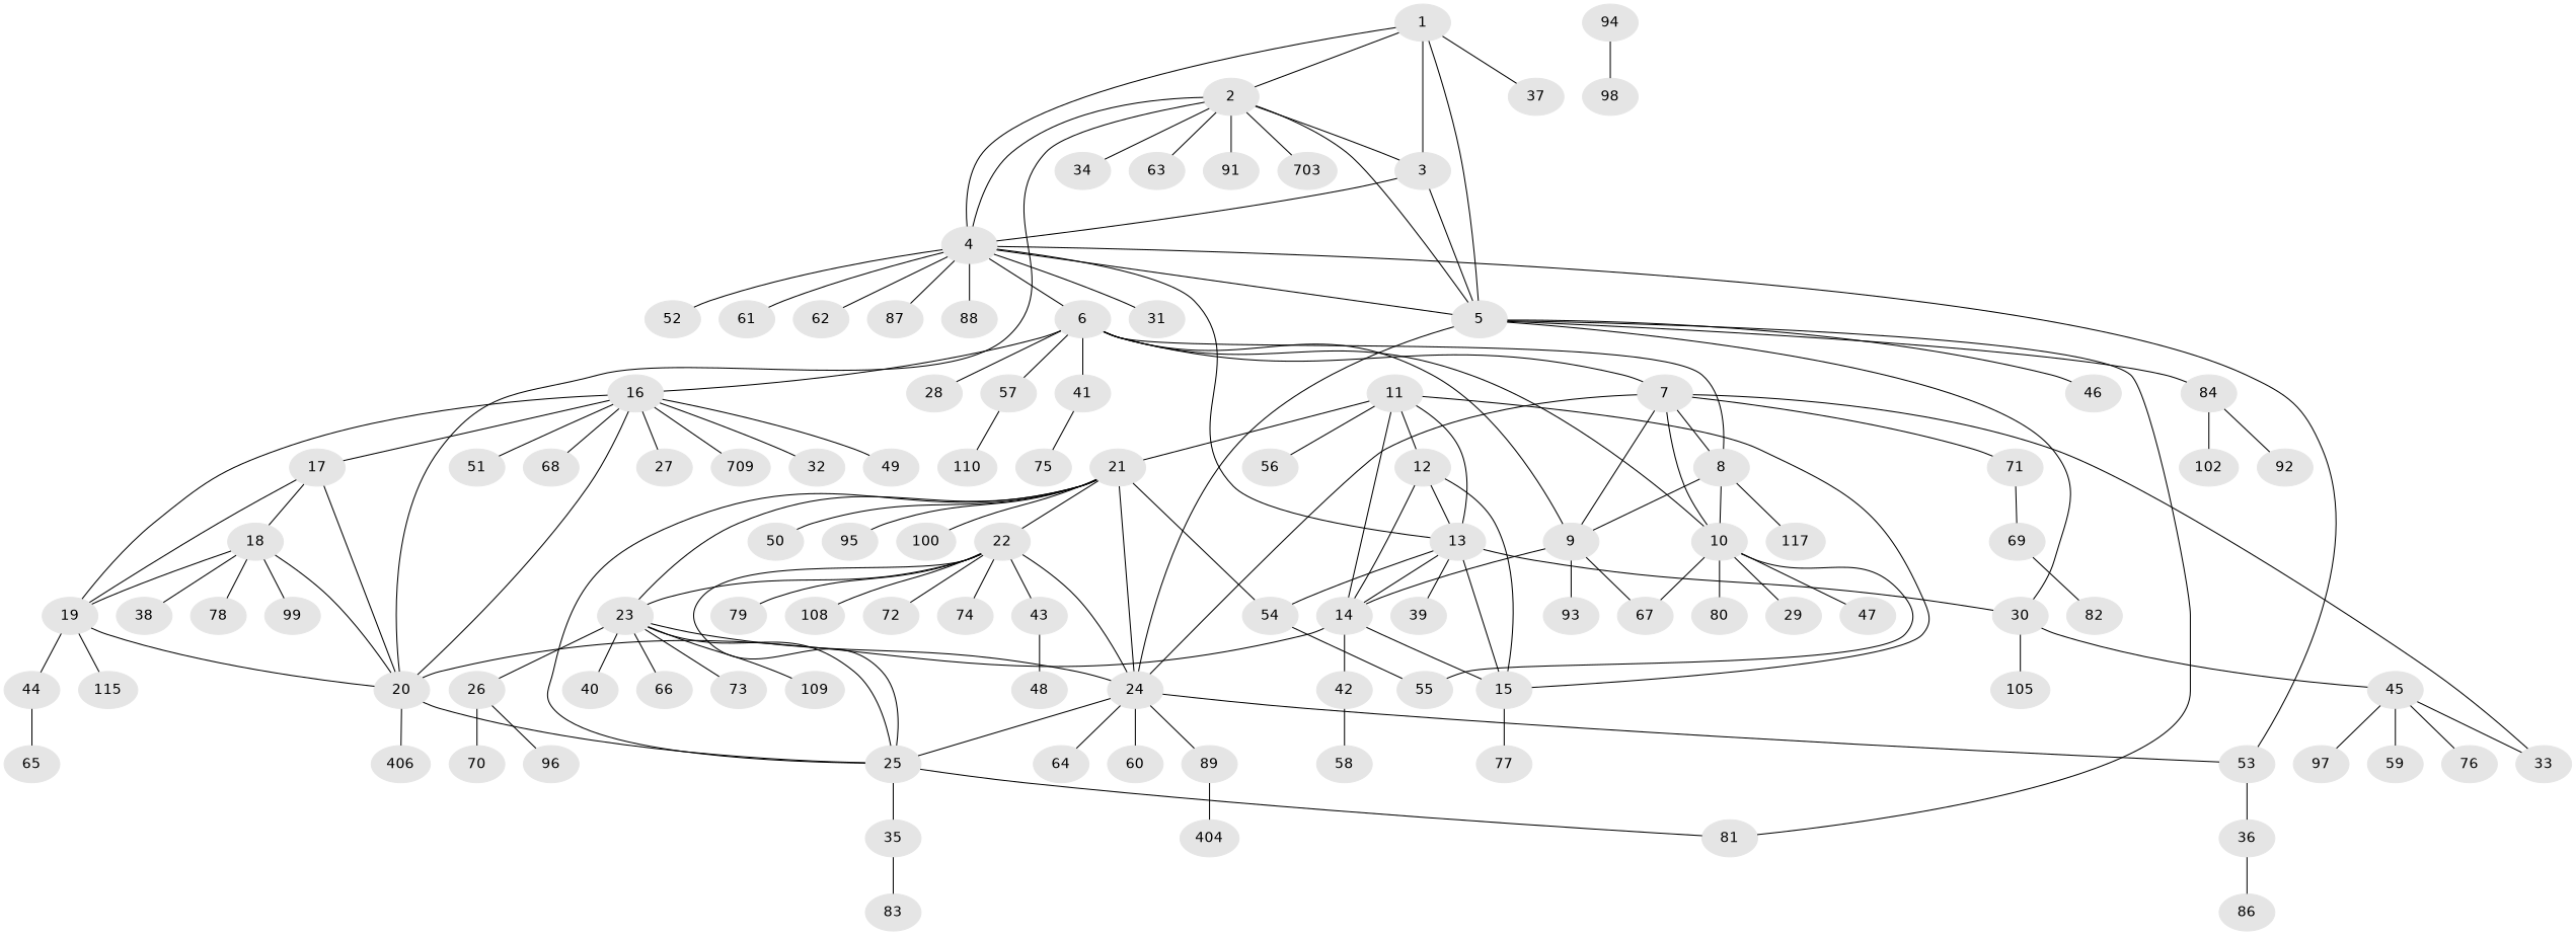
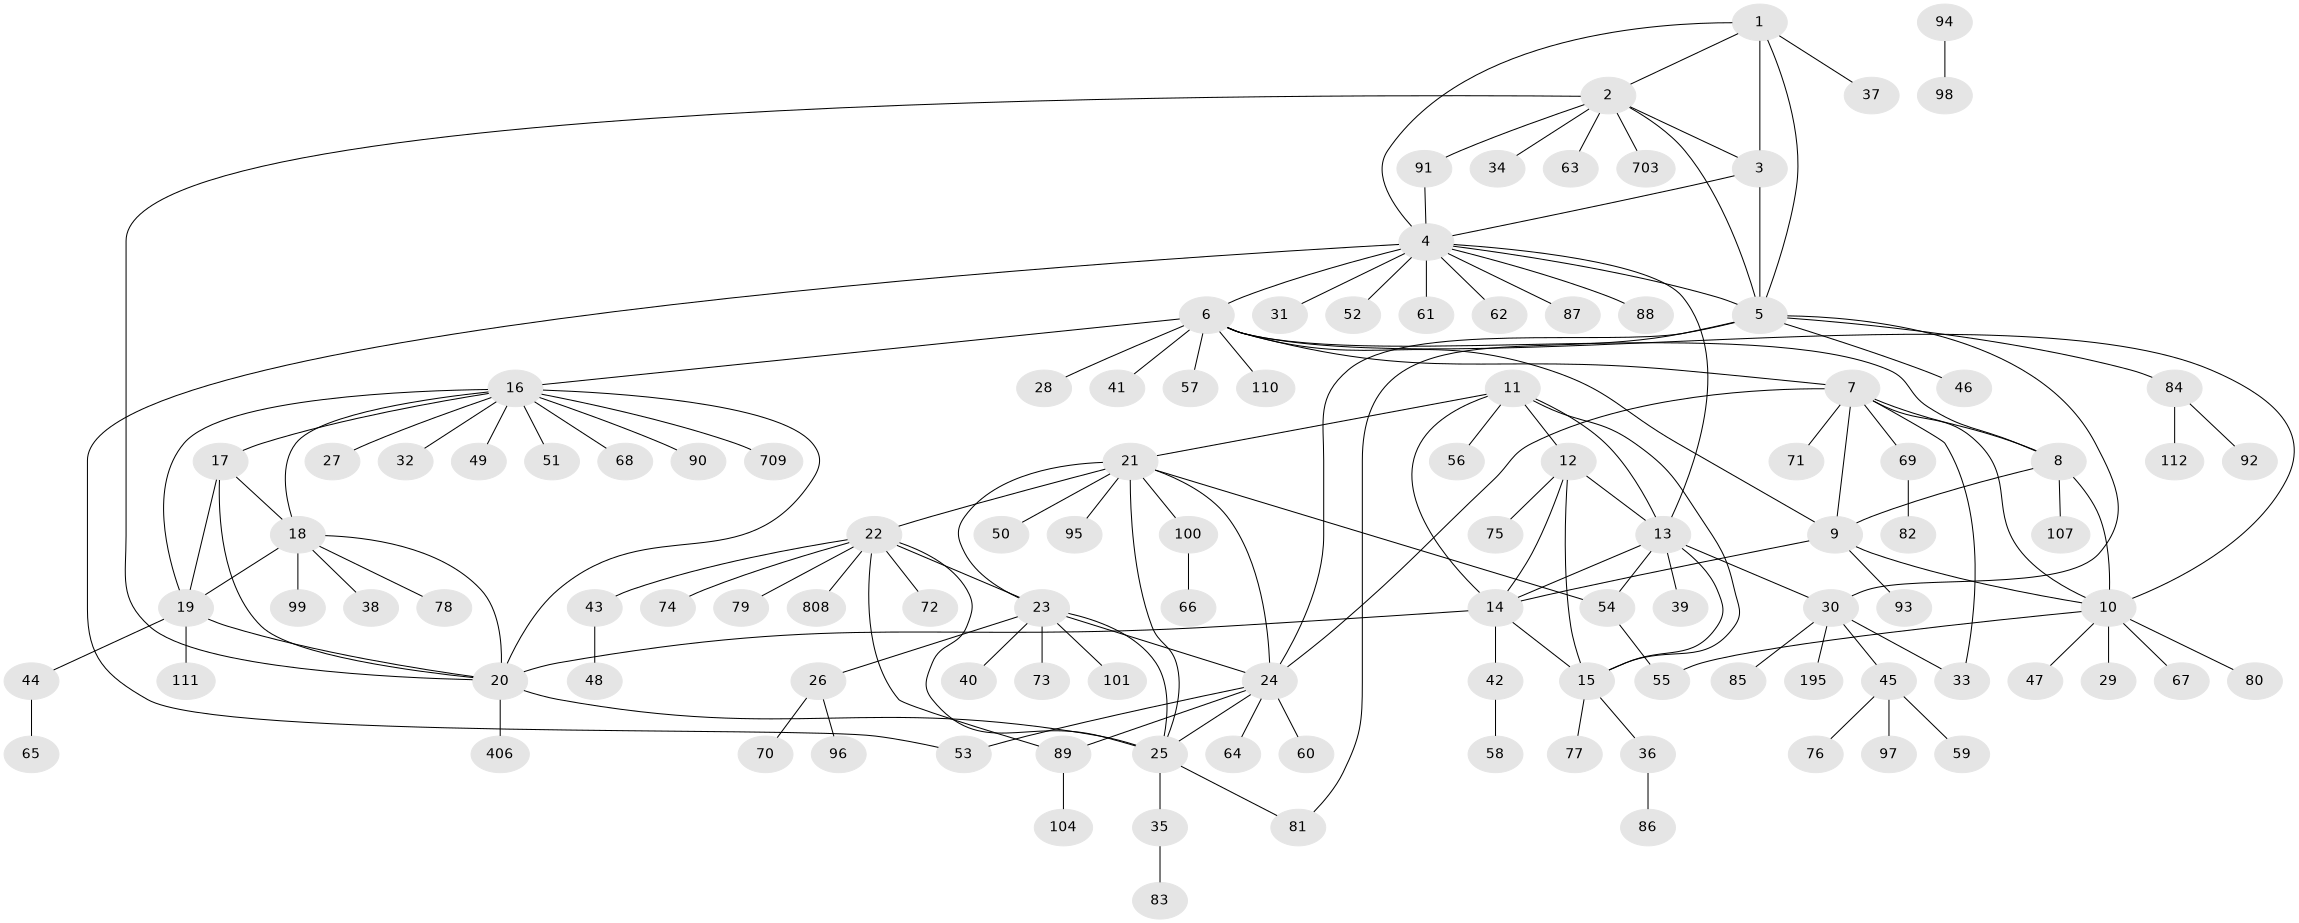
  graph {
    fontname="DejaVu Sans"
    node [color=gray90 fontname="DejaVu Sans" style=filled]
    edge [fontname="DejaVu Sans"]
    1
    2
    3
    4
    5
    37
    20
    34
    63
    91
    n11 [label=703]
    6
    13
    31
    52
    53
    61
    62
    87
    88
    24
    30
    46
    81
    84
    25
    n27 [label=406]
    7
    8
    9
    10
    16
    28
    41
    57
    110
    14
    15
    39
    54
    60
    64
    89
    33
    45
-   105
+   85
+   105 [label=195]
    92
-   102
+   102 [label=112]
    69
    71
-   107 [label=117]
+   107
    93
    29
    47
    55
    67
    80
    17
    18
    19
    27
    32
    49
    51
    68
+   90
    n68 [label=709]
    82
    42
    11
    12
    21
    56
    75
    36
    77
    22
    23
    50
    95
    100
    58
    86
    38
    78
    99
    44
-   111 [label=115]
+   111
    65
    35
    43
    72
    74
    79
-   108
+   108 [label=808]
    26
    40
    66
    73
-   101 [label=109]
+   101
    94
    98
    48
    70
    96
-   104 [label=404]
+   104
    83
    59
    76
    97
    1 -- 2
    1 -- 3
    1 -- 4
    1 -- 5
    1 -- 37
    2 -- 3
-   2 -- 4
+   91 -- 4
    2 -- 5
    2 -- 20
    2 -- 34
    2 -- 63
    2 -- 91
    2 -- n11
    3 -- 4
    3 -- 5
    4 -- 5
    4 -- 6
    4 -- 13
    4 -- 31
    4 -- 52
    4 -- 53
    4 -- 61
    4 -- 62
    4 -- 87
    4 -- 88
    5 -- 24
    5 -- 30
    5 -- 46
    5 -- 81
    5 -- 84
    20 -- 25
    20 -- n27
    6 -- 7
    6 -- 8
    6 -- 9
    6 -- 10
    6 -- 16
    6 -- 28
    6 -- 41
    6 -- 57
-   57 -- 110
+   6 -- 110
    13 -- 30
    13 -- 14
    13 -- 15
    13 -- 39
    13 -- 54
    24 -- 53
    24 -- 25
    24 -- 60
    24 -- 64
    24 -- 89
-   45 -- 33
+   30 -- 33
    30 -- 45
+   30 -- 85
    30 -- 105
    84 -- 92
    84 -- 102
    25 -- 81
    25 -- 35
    7 -- 24
    7 -- 8
    7 -- 9
    7 -- 10
    7 -- 33
-   71 -- 69
+   7 -- 69
    7 -- 71
    8 -- 9
    8 -- 10
    8 -- 107
-   9 -- 67
+   9 -- 10
    9 -- 14
    9 -- 93
    10 -- 29
    10 -- 47
    10 -- 55
    10 -- 67
    10 -- 80
    16 -- 20
    16 -- 17
+   16 -- 18
    16 -- 19
    16 -- 27
    16 -- 32
    16 -- 49
    16 -- 51
    16 -- 68
+   16 -- 90
    16 -- n68
    14 -- 20
    14 -- 15
    14 -- 42
-   53 -- 36
+   15 -- 36
    15 -- 77
    54 -- 55
    89 -- 104
    45 -- 59
    45 -- 76
    45 -- 97
    69 -- 82
    17 -- 20
    17 -- 18
    17 -- 19
    18 -- 20
    18 -- 19
    18 -- 38
    18 -- 78
    18 -- 99
    19 -- 20
    19 -- 44
    19 -- 111
    42 -- 58
    11 -- 13
    11 -- 14
    11 -- 15
    11 -- 12
    11 -- 21
    11 -- 56
    12 -- 13
    12 -- 14
    12 -- 15
-   41 -- 75
+   12 -- 75
    21 -- 24
    21 -- 25
    21 -- 54
    21 -- 22
    21 -- 23
    21 -- 50
    21 -- 95
    21 -- 100
    36 -- 86
-   22 -- 24
+   22 -- 89
    22 -- 25
    22 -- 23
    22 -- 43
    22 -- 72
    22 -- 74
    22 -- 79
    22 -- 108
    23 -- 24
    23 -- 25
    23 -- 26
    23 -- 40
-   23 -- 66
+   100 -- 66
    23 -- 73
    23 -- 101
    44 -- 65
    35 -- 83
    43 -- 48
    26 -- 70
    26 -- 96
    94 -- 98
  }
